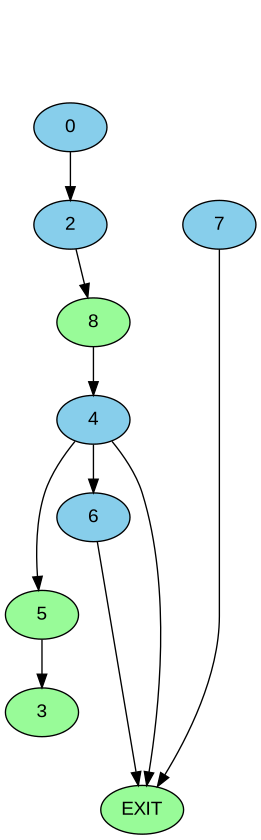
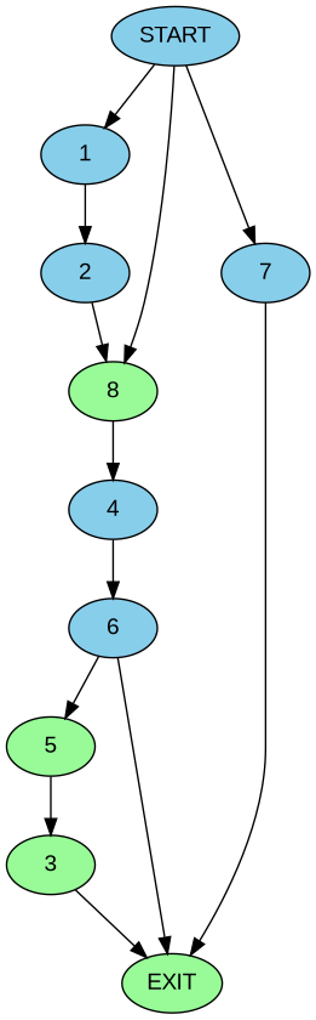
  digraph {
    fontname="Liberation Sans"
    node [fillcolor=skyblue fontname="Liberation Sans" style=filled]
    edge [fontname="Liberation Sans"]
-   1 [label=0]
+   n1 [label=START]
+   1
    7
    8 [fillcolor=palegreen]
    2
    n6 [fillcolor=palegreen label=EXIT]
    4
    3 [fillcolor=palegreen]
    5 [fillcolor=palegreen]
    6
+   n1 -> 1
+   n1 -> 7
+   n1 -> 8
    1 -> 2
    7 -> n6
    8 -> 4
    2 -> 8
-   4 -> 5
+   6 -> 5
    4 -> 6
-   4 -> n6
+   3 -> n6
    5 -> 3
    6 -> n6
  }
